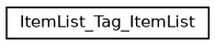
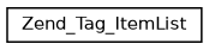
  digraph {
    rankdir=LR
-   n1 [color=black fillcolor=white fontname=Helvetica fontsize=10 height=0.2 label=ItemList_Tag_ItemList shape=record style=filled width=0.4]
+   n1 [color=black fillcolor=white fontname=Helvetica fontsize=10 height=0.2 label=Zend_Tag_ItemList shape=record style=filled width=0.4]
  }
